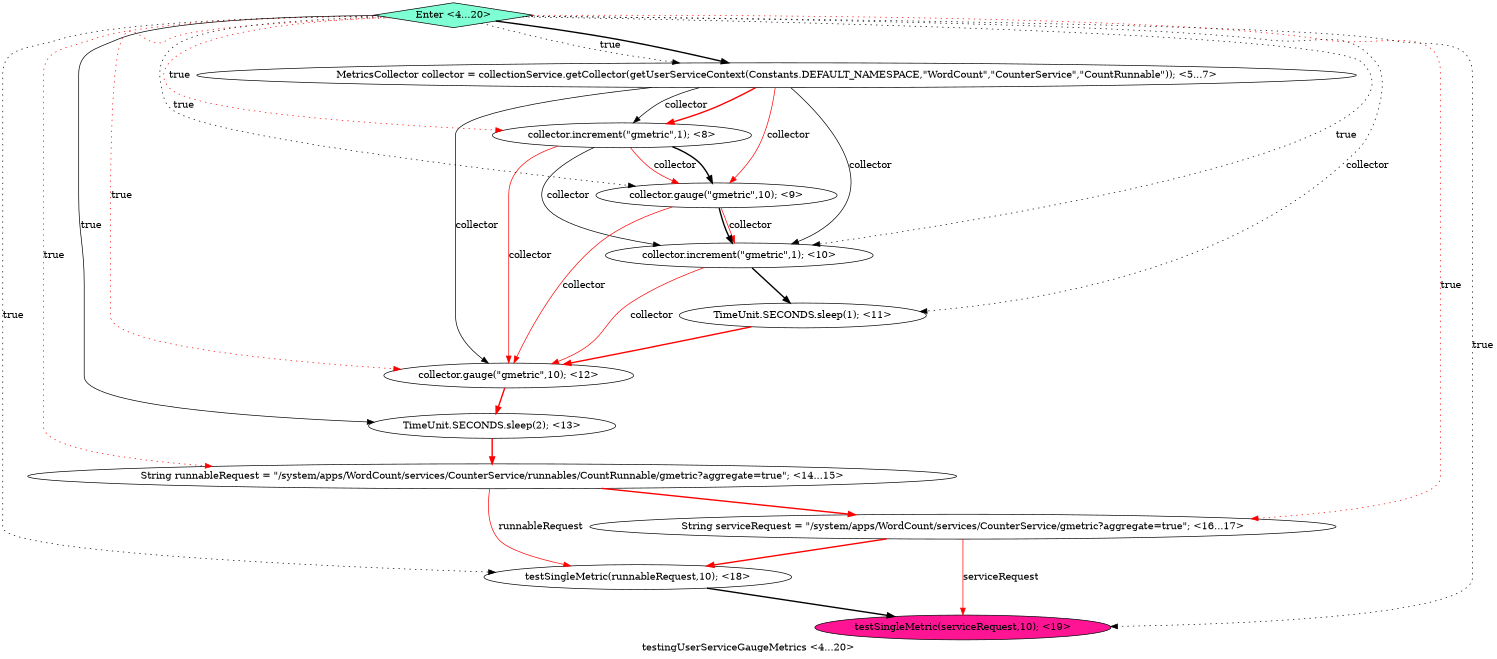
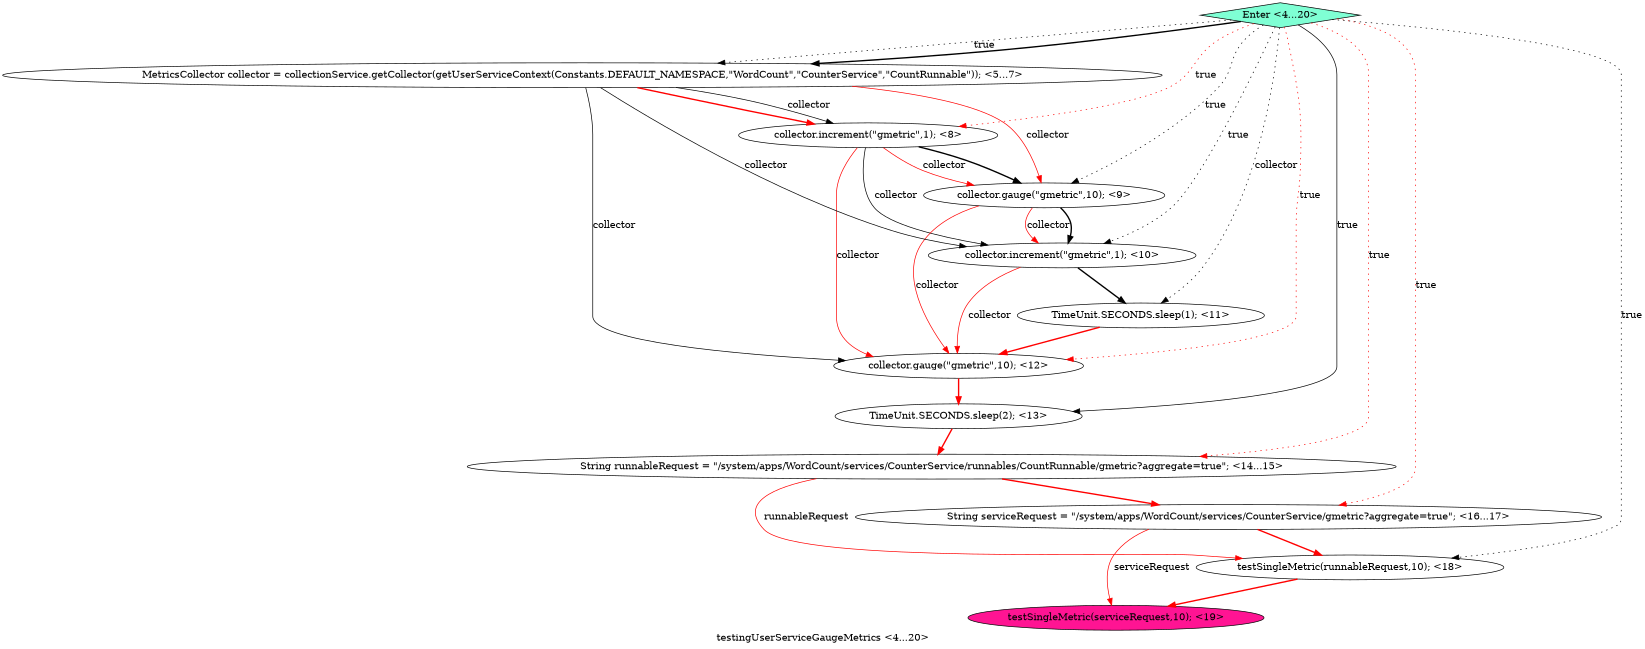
  digraph {
    label="testingUserServiceGaugeMetrics <4...20>"
    node [fillcolor=white shape=ellipse style=filled]
    edge [color=red style=solid]
    n1 [label="TimeUnit.SECONDS.sleep(2); <13>"]
    n2 [label="String runnableRequest = \"/system/apps/WordCount/services/CounterService/runnables/CountRunnable/gmetric?aggregate=true\"; <14...15>"]
    n3 [label="String serviceRequest = \"/system/apps/WordCount/services/CounterService/gmetric?aggregate=true\"; <16...17>"]
    n4 [label="testSingleMetric(runnableRequest,10); <18>"]
    n5 [fillcolor=deeppink label="testSingleMetric(serviceRequest,10); <19>"]
    n6 [label="collector.increment(\"gmetric\",1); <8>"]
    n7 [label="collector.increment(\"gmetric\",1); <10>"]
    n8 [label="collector.gauge(\"gmetric\",10); <12>"]
    n9 [label="collector.gauge(\"gmetric\",10); <9>"]
    n10 [label="TimeUnit.SECONDS.sleep(1); <11>"]
    n11 [label="MetricsCollector collector = collectionService.getCollector(getUserServiceContext(Constants.DEFAULT_NAMESPACE,\"WordCount\",\"CounterService\",\"CountRunnable\")); <5...7>"]
    n12 [fillcolor=aquamarine label="Enter <4...20>" shape=diamond]
    n1 -> n2 [style=bold]
    n2 -> n3 [style=bold]
    n2 -> n4 [label=runnableRequest]
    n3 -> n4 [style=bold]
    n3 -> n5 [label=serviceRequest]
-   n4 -> n5 [color=black style=bold]
+   n4 -> n5 [style=bold]
    n6 -> n7 [color=black label=collector]
    n6 -> n8 [label=collector]
    n6 -> n9 [label=collector]
    n6 -> n9 [color=black style=bold]
    n7 -> n8 [label=collector]
    n7 -> n10 [color=black style=bold]
    n8 -> n1 [style=bold]
    n9 -> n7 [label=collector]
    n9 -> n7 [color=black style=bold]
    n9 -> n8 [label=collector]
    n10 -> n8 [style=bold]
    n11 -> n6 [color=black label=collector]
    n11 -> n6 [style=bold]
    n11 -> n7 [color=black label=collector]
    n11 -> n8 [color=black label=collector]
    n11 -> n9 [label=collector]
    n12 -> n1 [color=black label=true]
    n12 -> n2 [label=true style=dotted]
    n12 -> n3 [label=true style=dotted]
    n12 -> n4 [color=black label=true style=dotted]
-   n12 -> n5 [color=black label=true style=dotted]
    n12 -> n6 [label=true style=dotted]
    n12 -> n7 [color=black label=true style=dotted]
    n12 -> n8 [label=true style=dotted]
    n12 -> n9 [color=black label=true style=dotted]
    n12 -> n10 [color=black label=collector style=dotted]
    n12 -> n11 [color=black label=true style=dotted]
    n12 -> n11 [color=black style=bold]
  }
